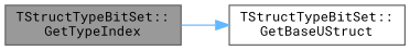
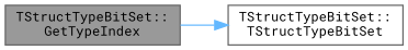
  digraph {
    rankdir=LR
    fontname="Roboto Mono"
    node [fontname="Roboto Mono" fontsize=10 shape=box style=filled]
    n1 [color=gray40 fillcolor=grey60 fontcolor=black height=0.2 label="TStructTypeBitSet::\lGetTypeIndex" width=0.4]
-   n2 [color=grey40 fillcolor=white height=0.2 label="TStructTypeBitSet::\lGetBaseUStruct" width=0.4]
+   n2 [color=grey40 fillcolor=white height=0.2 label="TStructTypeBitSet::\lTStructTypeBitSet" width=0.4]
    n1 -> n2 [color=steelblue1 fontname="Roboto Mono" fontsize=10 labelfontname=Helvetica labelfontsize=10 style=solid]
  }
